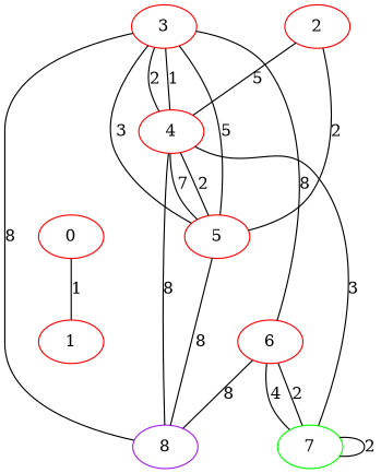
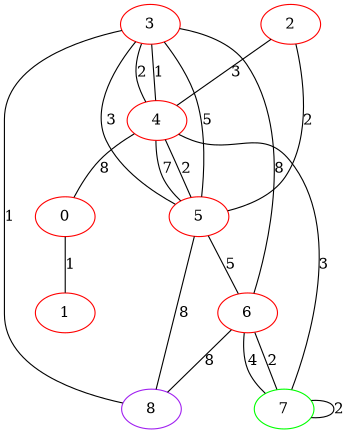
  graph {
    node [color=red weight=1]
    0
    1
    2
    4
    5
    3
    6
    8 [color=purple weight=4]
    7 [color=green weight=2]
    0 -- 1 [label=1]
-   2 -- 4 [label=5]
+   2 -- 4 [label=3]
    2 -- 5 [label=2]
    4 -- 5 [label=2]
    4 -- 5 [label=7]
-   4 -- 8 [label=8]
+   4 -- 0 [label=8]
    4 -- 7 [label=3]
+   5 -- 6 [label=5]
    5 -- 8 [label=8]
    3 -- 4 [label=1]
    3 -- 4 [label=2]
    3 -- 5 [label=3]
    3 -- 5 [label=5]
    3 -- 6 [label=8]
-   3 -- 8 [label=8]
+   3 -- 8 [label=1]
    6 -- 8 [label=8]
    6 -- 7 [label=2]
    6 -- 7 [label=4]
    7 -- 7 [label=2]
  }
